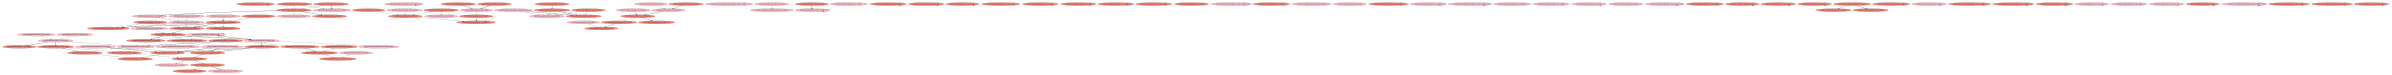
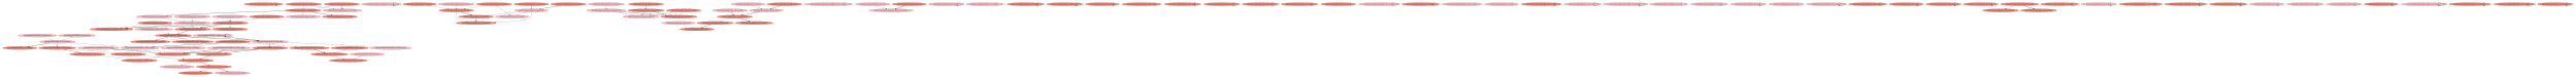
  digraph {
    fontname=Inter
    node [fillcolor=salmon fontname=Inter style=filled]
    edge [arrowhead=odot fontname=Inter style=solid]
    "00000000000000000010000_10-33:35-LEN:23"
    "00000000000000000000_8-27:699-LEN:20" [fillcolor=lightpink]
    "00000000000000000001_9-28:385-LEN:20"
    "0000000000000000000000000_9-33:294-LEN:25" [fillcolor=lightpink]
    "00000000000000000010_10-29:30-LEN:20"
    "00000000000000000011_10-29:536-LEN:20"
    "00000000000000000100_11-30:327-LEN:20"
    "000000000000000001100_11-31:666-LEN:21"
    "00000000000000000110000_10-33:23-LEN:23" [fillcolor=lightpink]
    "110010100000000000000_7-27:351-LEN:21"
    "110010100000000000010110110_7-33:189-LEN:27"
    "001010000000000000010000_9-32:368-LEN:24" [fillcolor=lightpink]
    "00000000000000100001_14-33:309-LEN:20" [fillcolor=lightpink]
    "00000000000000100000_14-33:396-LEN:20"
    "00000000000000000000_6-25:885-LEN:20"
    "00000000000000000000_7-26:905-LEN:20"
    "0000000000000000000100000_8-33:46-LEN:25"
    "00000000000000000001100000_8-33:166-LEN:26"
    n19 [fillcolor=lightpink label="000000000000000000050000_1-25:25-LEN:24"]
    "000001011010010001100_5-25:365-LEN:21" [fillcolor=lightpink]
    "0001011010010001100001_7-28:360-LEN:22"
    "10110100100011000011000_10-32:235-LEN:23"
    "101101001000110000100001_10-33:137-LEN:24"
    "01001000110000110001_14-33:265-LEN:20"
    "000000000000000000000000_3-27:27-LEN:24" [fillcolor=lightpink]
    "000000000000000000000_1-21:659-LEN:21"
    "00000000000000000000_3-22:998-LEN:20"
    "00000000000000000000_4-23:993-LEN:20" [fillcolor=lightpink]
    "00000000000000000000_4-24:18-LEN:20" [fillcolor=lightpink]
    "000000000000000000010_4-24:20-LEN:21"
    "00000000000000000000_5-24:1002-LEN:20" [fillcolor=lightpink]
    "000111001010000000000_2-23:19-LEN:21"
    "011100101000000000000_5-25:467-LEN:21"
    "110010100000000000001_7-28:22-LEN:21" [fillcolor=lightpink]
    "000000000000000000000_3-24:45-LEN:21"
    "000000000000000000000_6-27:31-LEN:21"
    "0000000000000000000100110000_6-33:133-LEN:28"
    "000000000000000010000_12-32:339-LEN:21"
    "100100001011010010001100_1-25:19-LEN:24" [fillcolor=lightpink]
    "100110000100000000000000_1-24:264-LEN:24" [fillcolor=lightpink]
    "00001000000000000000_6-25:432-LEN:20" [fillcolor=lightpink]
    "0001000000000000000001_7-28:423-LEN:22"
    "00010000000000000000_7-27:18-LEN:20"
    "00000000100000000000000_2-24:141-LEN:23" [fillcolor=lightpink]
    "10000000000000000011_10-29:127-LEN:20"
    "10000000000000000010_10-29:298-LEN:20"
    "000000000000000000010000000100000_1-33:277-LEN:33" [fillcolor=lightpink]
    "1000000010110100100011_1-23:27-LEN:22" [fillcolor=lightpink]
    "000000000000000000000_1-22:22-LEN:21" [fillcolor=lightpink]
    "000000000000000000000000110000_3-33:34-LEN:30" [fillcolor=lightpink]
    "010000000000000000000_1-21:348-LEN:21"
    "00000000000000011000_13-33:21-LEN:20" [fillcolor=lightpink]
    "00000000000000011000_13-32:641-LEN:20"
    "00000000000000110001_14-33:21-LEN:20"
    "00000000000000110000_14-33:619-LEN:20" [fillcolor=lightpink]
    "01100101000000000000_5-25:99-LEN:20" [fillcolor=lightpink]
    "10000110010100000000000_1-24:75-LEN:23"
    "00010111001010000000000_1-23:171-LEN:23"
    "00100000000000000001_8-28:18-LEN:20" [fillcolor=lightpink]
    "0000000000000000110000_11-33:21-LEN:22" [fillcolor=lightpink]
    "0000100000000000000001_6-28:19-LEN:22"
    "000000000000000000000_3-24:19-LEN:21"
+   "01100010100000000000000_5-27:24-LEN:23" [fillcolor=lightpink]
    "010000000000000000000_1-22:19-LEN:21"
    "000000001000000000010000_2-25:343-LEN:24"
    "00010000000000100000011_7-29:361-LEN:23"
    "00000000001000000110000_11-33:355-LEN:23"
    "01100101000000000000_5-25:24-LEN:20"
    "0000000000000000001000000_1-26:18-LEN:25"
    "0000100001000000000000_6-27:20-LEN:22"
    "000100000000000000000_6-27:18-LEN:21"
    "0000000000100000001000_9-31:18-LEN:22"
    "00000000010000000000_1-20:483-LEN:20"
    "0000000010000000000000000110000_2-33:22-LEN:31" [fillcolor=lightpink]
    "0000000000000000110000_11-33:20-LEN:22"
    "00000000000000000000000_3-26:20-LEN:23" [fillcolor=lightpink]
    "000010000000000001100_11-31:19-LEN:21"
    "1001000001000010010001100001_1-28:22-LEN:28" [fillcolor=lightpink]
    "0000000000000000010000_11-33:21-LEN:22"
    "0000000000000000000000001_3-28:26-LEN:25" [fillcolor=lightpink]
    "10000111001010000000000_1-23:291-LEN:23" [fillcolor=lightpink]
    "01110010100000000000_5-25:18-LEN:20" [fillcolor=lightpink]
    "000000000000000000000_1-22:24-LEN:21" [fillcolor=lightpink]
    "1001000001011000010001100001_1-28:19-LEN:28"
    "0010110010100000000000_2-24:19-LEN:22"
    "000000000000000000000_11-32:23-LEN:21" [fillcolor=lightpink]
    "001100100100110010100111000111000_1-33:69-LEN:33" [fillcolor=lightpink]
    "00000000000000000110000_10-33:21-LEN:23" [fillcolor=lightpink]
    "0000000000000000100000_11-33:21-LEN:22" [fillcolor=lightpink]
    "010000000000000000100_10-30:19-LEN:21"
    "000010000000000000000_6-27:19-LEN:21" [fillcolor=lightpink]
    "0000000010000000000000000001_1-28:184-LEN:28" [fillcolor=lightpink]
    "00100100011000011000_13-32:25-LEN:20" [fillcolor=lightpink]
    "00000000000100000011_10-29:18-LEN:20" [fillcolor=lightpink]
    "0000010010100100011000_5-26:18-LEN:22" [fillcolor=lightpink]
    "000000100000000000110000_10-33:28-LEN:24" [fillcolor=lightpink]
    "000000000000000000000000001_1-28:26-LEN:27" [fillcolor=lightpink]
    "000000001000000000010000_1-25:21-LEN:24"
    "00000000000000001000000_5-27:19-LEN:23"
    "00001000110000110001_14-33:18-LEN:20"
    "000000100000000001100_11-31:18-LEN:21"
    "001000001001010010001_2-22:20-LEN:21"
    "100100000101101000001100001_1-28:46-LEN:27"
    "010110100000110000100001_9-33:19-LEN:24"
    "010110100000110000110001_9-33:27-LEN:24"
    "10010000010110101000110000_1-27:21-LEN:26"
    "01000000000000000000_12-32:18-LEN:20" [fillcolor=lightpink]
    "0000100000100000000000100001_6-33:22-LEN:28"
    "10000000000000000000_5-24:18-LEN:20"
    "000000000000000000000000001_1-28:49-LEN:27"
    "0000000000000000000000_11-33:21-LEN:22"
    "10000000100000000000000_1-24:23-LEN:23" [fillcolor=lightpink]
    "10010000010110100100011_1-23:361-LEN:23"
    "010000000000000000000_1-22:20-LEN:21"
    "10010000000000000000_8-27:18-LEN:20" [fillcolor=lightpink]
    "0000000000000100000000_3-24:19-LEN:22" [fillcolor=lightpink]
    "0000000000000000000000_1-23:23-LEN:22" [fillcolor=lightpink]
    "00000000001000000000_7-26:18-LEN:20" [fillcolor=lightpink]
    "00000000010000100000_1-20:21-LEN:20"
    "00000000000000010000_12-32:19-LEN:20"
    "00000000010000010000100000011000_1-32:19-LEN:32" [fillcolor=lightpink]
    "000010000000000000000100001_6-33:20-LEN:27"
    "00000000000000000000000000_1-27:25-LEN:26"
    "01000000000000010000_12-32:18-LEN:20"
    "00000000000000000010000_10-33:35-LEN:23" -> "00000000000000000010000_10-33:35-LEN:23" [arrowhead=dot]
    "00000000000000000000_8-27:699-LEN:20" -> "00000000000000000001_9-28:385-LEN:20" [arrowhead=tee style=bold]
    "00000000000000000000_8-27:699-LEN:20" -> "0000000000000000000000000_9-33:294-LEN:25"
    "00000000000000000001_9-28:385-LEN:20" -> "00000000000000000010_10-29:30-LEN:20" [style=bold]
    "00000000000000000001_9-28:385-LEN:20" -> "00000000000000000011_10-29:536-LEN:20" [style=bold]
    "00000000000000000010_10-29:30-LEN:20" -> "00000000000000000100_11-30:327-LEN:20" [arrowhead=tee]
    "00000000000000000011_10-29:536-LEN:20" -> "000000000000000001100_11-31:666-LEN:21" [arrowhead=tee style=bold]
    "000000000000000001100_11-31:666-LEN:21" -> "00000000000000011000_13-33:21-LEN:20" [arrowhead=tee]
    "000000000000000001100_11-31:666-LEN:21" -> "00000000000000011000_13-32:641-LEN:20" [style=bold]
    "00000000000000000110000_10-33:23-LEN:23" -> "00000000000000000110000_10-33:23-LEN:23" [arrowhead=tee style=bold]
    "110010100000000000000_7-27:351-LEN:21" -> "110010100000000000010110110_7-33:189-LEN:27" [arrowhead=tee style=bold]
    "001010000000000000010000_9-32:368-LEN:24" -> "00000000000000100001_14-33:309-LEN:20"
    "001010000000000000010000_9-32:368-LEN:24" -> "00000000000000100000_14-33:396-LEN:20" [arrowhead=dot style=bold]
    "00000000000000000000_6-25:885-LEN:20" -> "00000000000000000000_7-26:905-LEN:20" [arrowhead=tee style=bold]
    "00000000000000000000_7-26:905-LEN:20" -> "00000000000000000000_8-27:699-LEN:20" [arrowhead=dot style=bold]
    "00000000000000000000_7-26:905-LEN:20" -> "0000000000000000000100000_8-33:46-LEN:25" [arrowhead=dot style=bold]
    "00000000000000000000_7-26:905-LEN:20" -> "00000000000000000001100000_8-33:166-LEN:26"
    n19 -> "00000000000000000000_7-26:905-LEN:20" [arrowhead=dot]
    "000001011010010001100_5-25:365-LEN:21" -> "0001011010010001100001_7-28:360-LEN:22" [arrowhead=dot style=bold]
    "0001011010010001100001_7-28:360-LEN:22" -> "10110100100011000011000_10-32:235-LEN:23"
    "0001011010010001100001_7-28:360-LEN:22" -> "101101001000110000100001_10-33:137-LEN:24" [arrowhead=dot style=bold]
    "10110100100011000011000_10-32:235-LEN:23" -> "01001000110000110001_14-33:265-LEN:20" [arrowhead=tee style=bold]
    "000000000000000000000_1-21:659-LEN:21" -> "000000000000000000000000_3-27:27-LEN:24" [arrowhead=tee]
    "000000000000000000000_1-21:659-LEN:21" -> "00000000000000000000_3-22:998-LEN:20"
    "00000000000000000000_3-22:998-LEN:20" -> "00000000000000000000_4-23:993-LEN:20" [style=bold]
    "00000000000000000000_3-22:998-LEN:20" -> "00000000000000000000_4-24:18-LEN:20"
    "00000000000000000000_3-22:998-LEN:20" -> "000000000000000000010_4-24:20-LEN:21" [arrowhead=dot style=bold]
    "00000000000000000000_4-23:993-LEN:20" -> "00000000000000000000_5-24:1002-LEN:20" [arrowhead=tee]
    "00000000000000000000_5-24:1002-LEN:20" -> "00000000000000000000_6-25:885-LEN:20"
    "00000000000000000000_5-24:1002-LEN:20" -> "000000000000000000000_6-27:31-LEN:21"
    "00000000000000000000_5-24:1002-LEN:20" -> "0000000000000000000100110000_6-33:133-LEN:28" [arrowhead=dot]
    "000111001010000000000_2-23:19-LEN:21" -> "011100101000000000000_5-25:467-LEN:21" [arrowhead=tee]
+   "011100101000000000000_5-25:467-LEN:21" -> "110010100000000000000_7-27:351-LEN:21" [arrowhead=dot style=bold]
    "011100101000000000000_5-25:467-LEN:21" -> "110010100000000000010110110_7-33:189-LEN:27" [arrowhead=tee]
    "000000000000000000000_3-24:45-LEN:21" -> "00000000000000000000_6-25:885-LEN:20" [arrowhead=dot style=bold]
    "000000000000000000000_3-24:45-LEN:21" -> "000000000000000000000_6-27:31-LEN:21" [arrowhead=tee]
    "000000000000000000000_3-24:45-LEN:21" -> "0000000000000000000100110000_6-33:133-LEN:28" [arrowhead=dot style=bold]
    "000000000000000010000_12-32:339-LEN:21" -> "00000000000000100001_14-33:309-LEN:20" [arrowhead=tee]
    "000000000000000010000_12-32:339-LEN:21" -> "00000000000000100000_14-33:396-LEN:20" [style=bold]
    "100100001011010010001100_1-25:19-LEN:24" -> "0001011010010001100001_7-28:360-LEN:22" [arrowhead=dot style=bold]
    "100110000100000000000000_1-24:264-LEN:24" -> "00001000000000000000_6-25:432-LEN:20" [arrowhead=tee]
    "00001000000000000000_6-25:432-LEN:20" -> "0001000000000000000001_7-28:423-LEN:22" [style=bold]
    "00001000000000000000_6-25:432-LEN:20" -> "00010000000000000000_7-27:18-LEN:20" [arrowhead=tee style=bold]
    "00001000000000000000_6-25:432-LEN:20" -> "00000000100000000000000_2-24:141-LEN:23" [arrowhead=dot]
    "0001000000000000000001_7-28:423-LEN:22" -> "10000000000000000011_10-29:127-LEN:20"
    "0001000000000000000001_7-28:423-LEN:22" -> "10000000000000000010_10-29:298-LEN:20" [style=bold]
    "10000000000000000011_10-29:127-LEN:20" -> "000000000000000001100_11-31:666-LEN:21" [arrowhead=dot]
    "10000000000000000010_10-29:298-LEN:20" -> "00000000000000000100_11-30:327-LEN:20"
    "000000000000000000010000000100000_1-33:277-LEN:33" -> "000000000000000000010000000100000_1-33:277-LEN:33"
    "1000000010110100100011_1-23:27-LEN:22" -> "000001011010010001100_5-25:365-LEN:21" [arrowhead=tee]
    "000000000000000000000_1-22:22-LEN:21" -> "000000000000000000000000110000_3-33:34-LEN:30" [arrowhead=dot]
    "010000000000000000000_1-21:348-LEN:21" -> "000000000000000000000000_3-27:27-LEN:24" [arrowhead=dot style=bold]
    "010000000000000000000_1-21:348-LEN:21" -> "00000000000000000000_3-22:998-LEN:20"
    "00000000000000011000_13-32:641-LEN:20" -> "00000000000000110001_14-33:21-LEN:20" [arrowhead=dot]
    "00000000000000011000_13-32:641-LEN:20" -> "00000000000000110000_14-33:619-LEN:20" [style=bold]
    "01100101000000000000_5-25:99-LEN:20" -> "110010100000000000000_7-27:351-LEN:21"
    "01100101000000000000_5-25:99-LEN:20" -> "110010100000000000010110110_7-33:189-LEN:27" [arrowhead=dot]
    "01100101000000000000_5-25:99-LEN:20" -> "110010100000000000001_7-28:22-LEN:21"
    "10000110010100000000000_1-24:75-LEN:23" -> "01100101000000000000_5-25:99-LEN:20" [style=bold]
    "00010111001010000000000_1-23:171-LEN:23" -> "011100101000000000000_5-25:467-LEN:21" [arrowhead=dot]
    "00010111001010000000000_1-23:171-LEN:23" -> "110010100000000000001_7-28:22-LEN:21" [arrowhead=tee]
    "00100000000000000001_8-28:18-LEN:20" -> "00100000000000000001_8-28:18-LEN:20" [arrowhead=tee style=bold]
    "0000000000000000110000_11-33:21-LEN:22" -> "0000000000000000110000_11-33:21-LEN:22"
    "0000000000000000110000_11-33:21-LEN:22" -> "0000000000000000110000_11-33:21-LEN:22"
    "0000100000000000000001_6-28:19-LEN:22" -> "0000100000000000000001_6-28:19-LEN:22" [arrowhead=tee style=bold]
    "000000000000000000000_3-24:19-LEN:21" -> "000000000000000000000_3-24:19-LEN:21" [arrowhead=dot style=bold]
-   "010000000000000000000_1-22:19-LEN:21" -> "00100000000000000001_8-28:18-LEN:20" [arrowhead=dot style=bold]
+   "01100010100000000000000_5-27:24-LEN:23" -> "001010000000000000010000_9-32:368-LEN:24" [arrowhead=tee]
+   "010000000000000000000_1-22:19-LEN:21" -> "000000000000000000000000110000_3-33:34-LEN:30" [arrowhead=dot style=bold]
    "000000001000000000010000_2-25:343-LEN:24" -> "00010000000000100000011_7-29:361-LEN:23" [arrowhead=dot style=bold]
    "00010000000000100000011_7-29:361-LEN:23" -> "00000000001000000110000_11-33:355-LEN:23" [arrowhead=tee]
    "01100101000000000000_5-25:24-LEN:20" -> "01100101000000000000_5-25:24-LEN:20" [arrowhead=dot]
    "0000000000000000001000000_1-26:18-LEN:25" -> "0000000000000000001000000_1-26:18-LEN:25"
    "0000100001000000000000_6-27:20-LEN:22" -> "0000100001000000000000_6-27:20-LEN:22" [arrowhead=dot]
    "000100000000000000000_6-27:18-LEN:21" -> "000100000000000000000_6-27:18-LEN:21" [style=bold]
    "0000000000100000001000_9-31:18-LEN:22" -> "0000000000100000001000_9-31:18-LEN:22" [style=bold]
    "00000000010000000000_1-20:483-LEN:20" -> "00000000100000000000000_2-24:141-LEN:23" [arrowhead=tee style=bold]
    "00000000010000000000_1-20:483-LEN:20" -> "000000001000000000010000_2-25:343-LEN:24" [arrowhead=tee]
    "00000000010000000000_1-20:483-LEN:20" -> "0000000010000000000000000110000_2-33:22-LEN:31"
    "0000000000000000110000_11-33:20-LEN:22" -> "0000000000000000110000_11-33:20-LEN:22" [arrowhead=tee]
    "00000000000000000000000_3-26:20-LEN:23" -> "00000000000000000000_8-27:699-LEN:20" [arrowhead=dot style=bold]
    "00000000000000000000000_3-26:20-LEN:23" -> "0000000000000000000100000_8-33:46-LEN:25"
    "00000000000000000000000_3-26:20-LEN:23" -> "00000000000000000001100000_8-33:166-LEN:26"
    "00000000000000000000000_3-26:20-LEN:23" -> "00000000000000000000000_3-26:20-LEN:23" [arrowhead=dot style=bold]
    "000010000000000001100_11-31:19-LEN:21" -> "000010000000000001100_11-31:19-LEN:21"
    "1001000001000010010001100001_1-28:22-LEN:28" -> "1001000001000010010001100001_1-28:22-LEN:28" [style=bold]
    "0000000000000000010000_11-33:21-LEN:22" -> "0000000000000000010000_11-33:21-LEN:22" [style=bold]
    "0000000000000000000000001_3-28:26-LEN:25" -> "0000000000000000000000001_3-28:26-LEN:25"
    "10000111001010000000000_1-23:291-LEN:23" -> "011100101000000000000_5-25:467-LEN:21" [arrowhead=tee]
    "01110010100000000000_5-25:18-LEN:20" -> "01110010100000000000_5-25:18-LEN:20"
    "000000000000000000000_1-22:24-LEN:21" -> "000000000000000000000_3-24:45-LEN:21" [arrowhead=dot style=bold]
    "1001000001011000010001100001_1-28:19-LEN:28" -> "1001000001011000010001100001_1-28:19-LEN:28" [style=bold]
    "0010110010100000000000_2-24:19-LEN:22" -> "01100101000000000000_5-25:99-LEN:20" [style=bold]
    "000000000000000000000_11-32:23-LEN:21" -> "000000000000000000000_11-32:23-LEN:21" [style=bold]
    "001100100100110010100111000111000_1-33:69-LEN:33" -> "001100100100110010100111000111000_1-33:69-LEN:33" [arrowhead=tee style=bold]
    "00000000000000000110000_10-33:21-LEN:23" -> "00000000000000000110000_10-33:21-LEN:23"
    "0000000000000000100000_11-33:21-LEN:22" -> "0000000000000000100000_11-33:21-LEN:22" [arrowhead=tee]
    "010000000000000000100_10-30:19-LEN:21" -> "000000000000000010000_12-32:339-LEN:21" [style=bold]
    "000010000000000000000_6-27:19-LEN:21" -> "000010000000000000000_6-27:19-LEN:21" [arrowhead=dot]
    "0000000010000000000000000001_1-28:184-LEN:28" -> "00000000000000000010_10-29:30-LEN:20" [arrowhead=dot style=bold]
    "0000000010000000000000000001_1-28:184-LEN:28" -> "00000000000000000011_10-29:536-LEN:20" [style=bold]
    "00100100011000011000_13-32:25-LEN:20" -> "01001000110000110001_14-33:265-LEN:20"
    "00000000000100000011_10-29:18-LEN:20" -> "00000000001000000110000_11-33:355-LEN:23"
    "0000010010100100011000_5-26:18-LEN:22" -> "0000010010100100011000_5-26:18-LEN:22"
    "000000100000000000110000_10-33:28-LEN:24" -> "000000100000000000110000_10-33:28-LEN:24" [arrowhead=tee style=bold]
    "000000000000000000000000001_1-28:26-LEN:27" -> "00000000000000000010_10-29:30-LEN:20" [arrowhead=dot style=bold]
    "000000000000000000000000001_1-28:26-LEN:27" -> "00000000000000000011_10-29:536-LEN:20"
    "000000001000000000010000_1-25:21-LEN:24" -> "00010000000000100000011_7-29:361-LEN:23" [arrowhead=tee]
    "00000000000000001000000_5-27:19-LEN:23" -> "00000000000000001000000_5-27:19-LEN:23" [style=bold]
    "00001000110000110001_14-33:18-LEN:20" -> "00001000110000110001_14-33:18-LEN:20" [arrowhead=dot style=bold]
    "000000100000000001100_11-31:18-LEN:21" -> "000000100000000001100_11-31:18-LEN:21" [arrowhead=tee style=bold]
    "001000001001010010001_2-22:20-LEN:21" -> "001000001001010010001_2-22:20-LEN:21" [arrowhead=tee style=bold]
    "100100000101101000001100001_1-28:46-LEN:27" -> "010110100000110000100001_9-33:19-LEN:24" [arrowhead=dot]
    "100100000101101000001100001_1-28:46-LEN:27" -> "010110100000110000110001_9-33:27-LEN:24" [arrowhead=tee style=bold]
    "10010000010110101000110000_1-27:21-LEN:26" -> "10010000010110101000110000_1-27:21-LEN:26" [style=bold]
    "01000000000000000000_12-32:18-LEN:20" -> "01000000000000000000_12-32:18-LEN:20" [arrowhead=dot]
    "0000100000100000000000100001_6-33:22-LEN:28" -> "0000100000100000000000100001_6-33:22-LEN:28" [style=bold]
    "10000000000000000000_5-24:18-LEN:20" -> "00000000000000000000_6-25:885-LEN:20" [arrowhead=tee]
    "10000000000000000000_5-24:18-LEN:20" -> "000000000000000000000_6-27:31-LEN:21"
    "10000000000000000000_5-24:18-LEN:20" -> "0000000000000000000100110000_6-33:133-LEN:28" [arrowhead=tee]
    "000000000000000000000000001_1-28:49-LEN:27" -> "000000000000000000000000001_1-28:49-LEN:27" [arrowhead=dot style=bold]
    "0000000000000000000000_11-33:21-LEN:22" -> "0000000000000000000000_11-33:21-LEN:22" [arrowhead=tee style=bold]
    "10000000100000000000000_1-24:23-LEN:23" -> "00001000000000000000_6-25:432-LEN:20"
    "10010000010110100100011_1-23:361-LEN:23" -> "000001011010010001100_5-25:365-LEN:21" [arrowhead=tee style=bold]
    "010000000000000000000_1-22:20-LEN:21" -> "000000000000000000000_3-24:45-LEN:21"
    "10010000000000000000_8-27:18-LEN:20" -> "10010000000000000000_8-27:18-LEN:20" [arrowhead=dot]
    "0000000000000100000000_3-24:19-LEN:22" -> "0000000000000100000000_3-24:19-LEN:22" [arrowhead=tee]
    "0000000000000000000000_1-23:23-LEN:22" -> "00000000000000000000_5-24:1002-LEN:20" [arrowhead=tee]
    "00000000001000000000_7-26:18-LEN:20" -> "00000000001000000000_7-26:18-LEN:20" [arrowhead=tee]
    "00000000010000100000_1-20:21-LEN:20" -> "00000000010000100000_1-20:21-LEN:20" [arrowhead=dot]
    "00000000000000010000_12-32:19-LEN:20" -> "00000000000000100001_14-33:309-LEN:20" [arrowhead=dot]
    "00000000000000010000_12-32:19-LEN:20" -> "00000000000000100000_14-33:396-LEN:20"
    "00000000010000010000100000011000_1-32:19-LEN:32" -> "00000000010000010000100000011000_1-32:19-LEN:32" [arrowhead=dot style=bold]
    "000010000000000000000100001_6-33:20-LEN:27" -> "000010000000000000000100001_6-33:20-LEN:27" [arrowhead=dot]
    "00000000000000000000000000_1-27:25-LEN:26" -> "00000000000000000000000000_1-27:25-LEN:26" [style=bold]
    "01000000000000010000_12-32:18-LEN:20" -> "01000000000000010000_12-32:18-LEN:20" [arrowhead=tee style=bold]
  }
